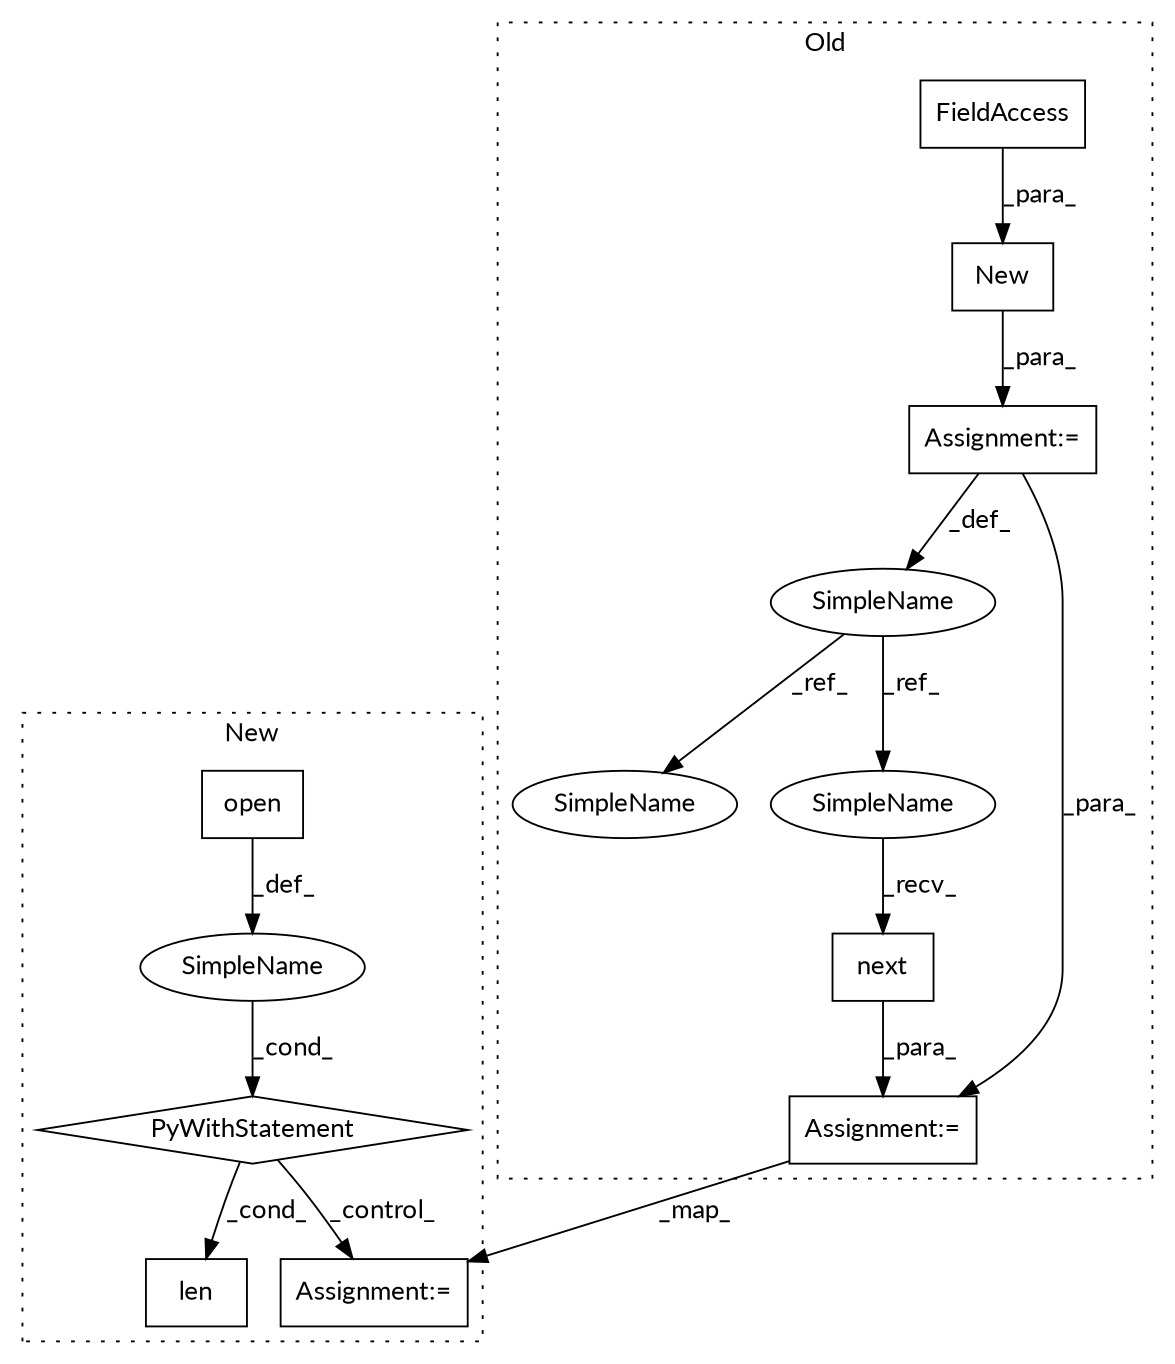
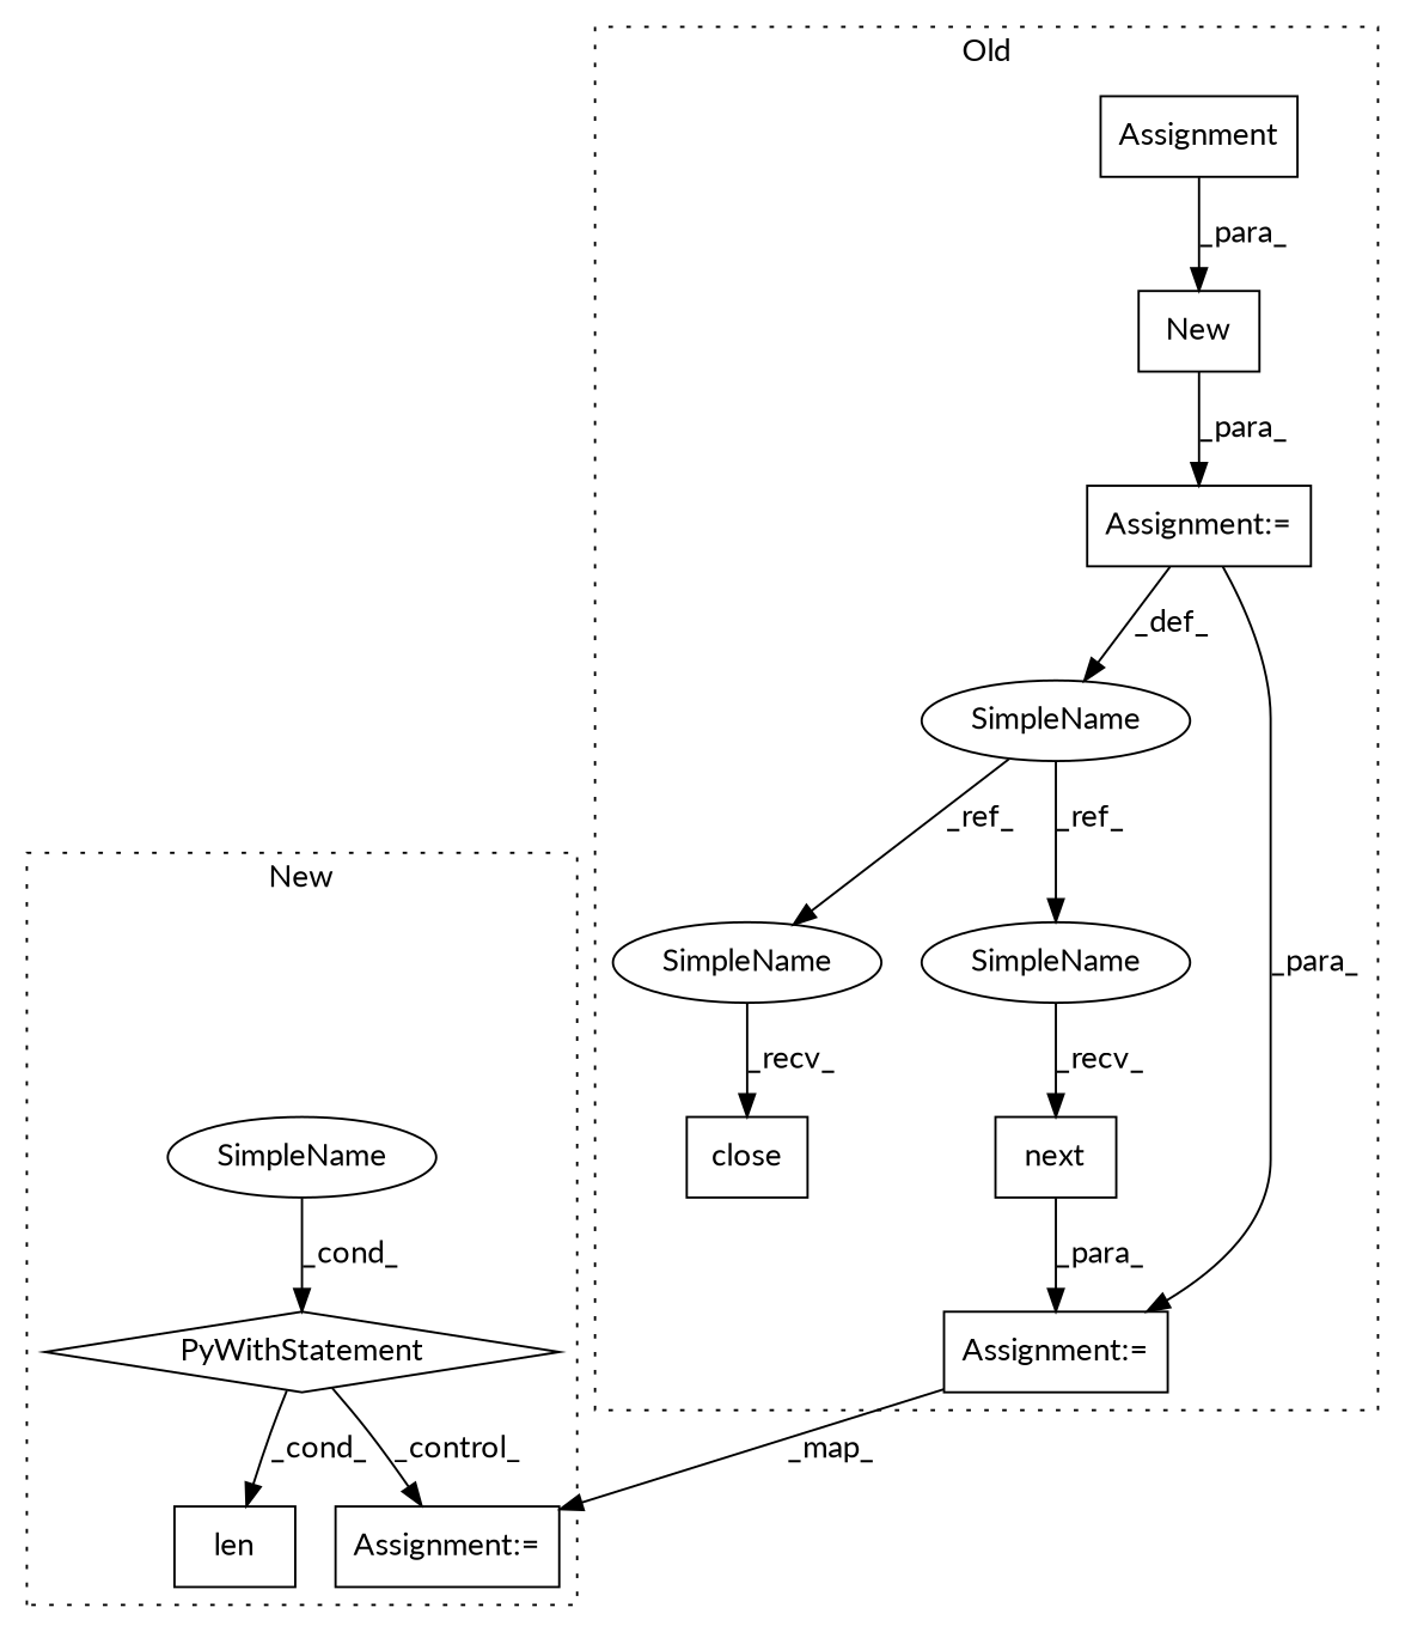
  digraph {
    fontname=Lato
    node [a=32 fontname=Lato l=6 shape=box]
    edge [fontname=Lato]
    n1 [label=next s=1656]
    n2 [a=42 label=SimpleName s=1527 shape=ellipse]
+   n3 [l=7 label=close s=1676]
    n4 [l="4,1" label=New s="1556,1568"]
    n5 [a=7 l=2 label="Assignment:=" s=1619]
-   n6 [a=22 l=21 label=FieldAccess s=1534]
+   n6 [a=22 l=21 label=Assignment s=1534]
    n7 [a=7 l=1 label="Assignment:=" s=1533]
    n8 [a=42 label=SimpleName s=1669 shape=ellipse]
    n9 [a=42 label=SimpleName s=1649 shape=ellipse]
-   n10 [l="5,1" label=open s="1556,1569"]
    n11 [a=104 l="10,2" label=PyWithStatement s="1546,1570" shape=diamond]
    n12 [l="4,1" label=len s="1731,1743"]
    n13 [a=42 label=SimpleName shape=ellipse l=""]
    n14 [a=7 l=2 label="Assignment:=" s=1672]
    subgraph cluster_1 {
      label=Old
      style=dotted
      n1
      n2
+     n3
      n4
      n5
      n6
      n7
      n8
      n9
    }
    subgraph cluster_2 {
      label=New
      style=dotted
-     n10
      n11
      n12
      n13
      n14
    }
    n1 -> n5 [label=_para_]
    n2 -> n8 [label=_ref_]
    n2 -> n9 [label=_ref_]
    n4 -> n7 [label=_para_]
    n5 -> n14 [label=_map_]
    n6 -> n4 [label=_para_]
    n7 -> n2 [label=_def_]
    n7 -> n5 [label=_para_]
+   n8 -> n3 [label=_recv_]
    n9 -> n1 [label=_recv_]
-   n10 -> n13 [label=_def_]
    n11 -> n12 [label=_cond_]
    n11 -> n14 [label=_control_]
    n13 -> n11 [label=_cond_]
  }
